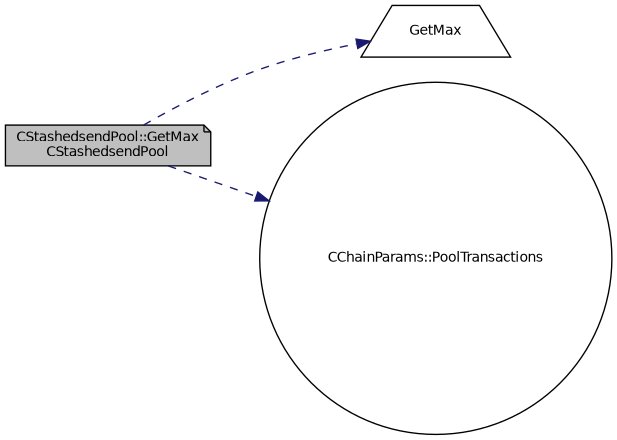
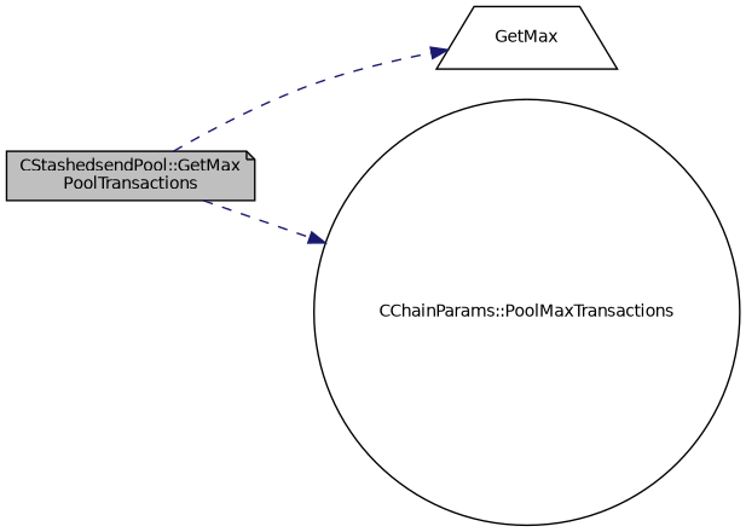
  digraph {
    rankdir=LR
    node [color=black fillcolor=white fontname=Helvetica fontsize=10 style=filled]
    edge [color=midnightblue fontname=Helvetica fontsize=10 labelfontname=Helvetica labelfontsize=10 style=dashed]
-   n1 [fillcolor=grey75 fontcolor=black height=0.2 label="CStashedsendPool::GetMax\lCStashedsendPool" shape=note width=0.4]
+   n1 [fillcolor=grey75 fontcolor=black height=0.2 label="CStashedsendPool::GetMax\lPoolTransactions" shape=note width=0.4]
    n2 [height=0.2 label=GetMax shape=trapezium width=0.4]
-   n3 [height=0.2 label="CChainParams::PoolTransactions" shape=circle width=0.4]
+   n3 [height=0.2 label="CChainParams::PoolMaxTransactions" shape=circle width=0.4]
    n1 -> n2
    n1 -> n3
  }
